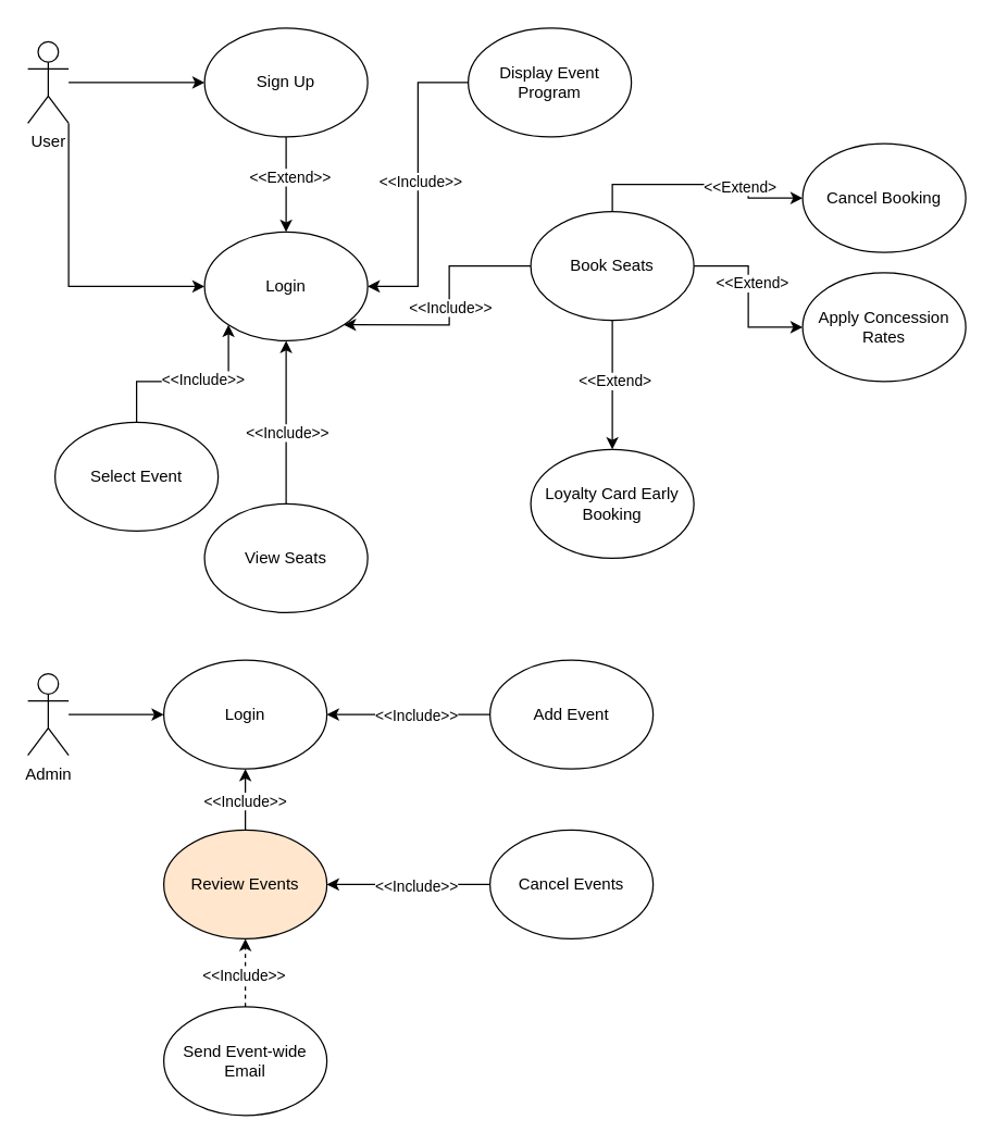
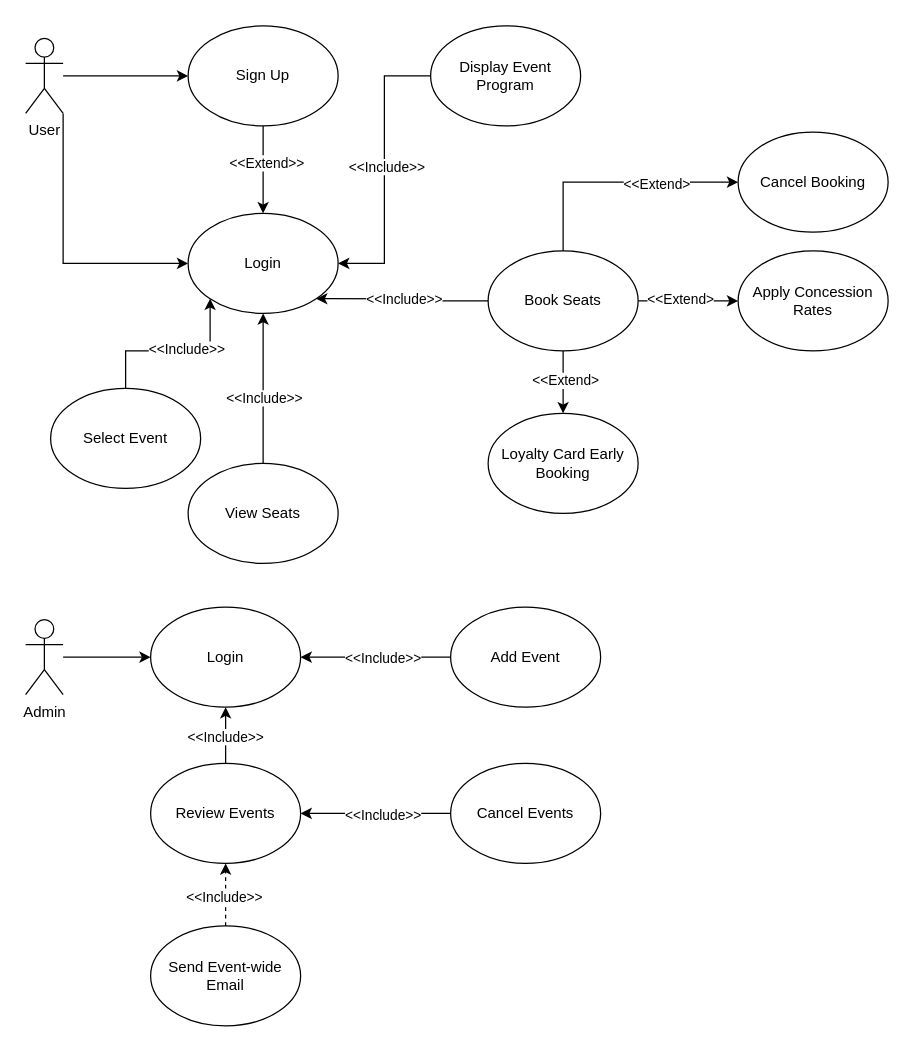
  <mxCell id="0" />
  <mxCell id="1" parent="0" />
  <mxCell id="2" style="edgeStyle=orthogonalEdgeStyle;rounded=0;orthogonalLoop=1;jettySize=auto;html=1;entryX=0;entryY=0.5;entryDx=0;entryDy=0;" edge="1" parent="1" source="4" target="21"><mxGeometry relative="1" as="geometry" /></mxCell>
  <mxCell id="3" style="edgeStyle=orthogonalEdgeStyle;rounded=0;orthogonalLoop=1;jettySize=auto;html=1;exitX=1;exitY=1;exitDx=0;exitDy=0;exitPerimeter=0;entryX=0;entryY=0.5;entryDx=0;entryDy=0;" edge="1" parent="1" source="4" target="22"><mxGeometry relative="1" as="geometry" /></mxCell>
  <mxCell id="4" value="User" style="shape=umlActor;verticalLabelPosition=bottom;verticalAlign=top;html=1;outlineConnect=0;" vertex="1" parent="1"><mxGeometry x="20" y="30" width="30" height="60" as="geometry" /></mxCell>
  <mxCell id="5" style="edgeStyle=orthogonalEdgeStyle;rounded=0;orthogonalLoop=1;jettySize=auto;html=1;exitX=0;exitY=0.5;exitDx=0;exitDy=0;entryX=1;entryY=1;entryDx=0;entryDy=0;" edge="1" parent="1" source="13" target="22"><mxGeometry relative="1" as="geometry" /></mxCell>
  <mxCell id="6" value="&amp;lt;&amp;lt;Include&amp;gt;&amp;gt;" style="edgeLabel;html=1;align=center;verticalAlign=middle;resizable=0;points=[];" vertex="1" connectable="0" parent="5"><mxGeometry x="-0.01" relative="1" as="geometry"><mxPoint as="offset" /></mxGeometry></mxCell>
  <mxCell id="7" style="edgeStyle=orthogonalEdgeStyle;rounded=0;orthogonalLoop=1;jettySize=auto;html=1;exitX=0.5;exitY=0;exitDx=0;exitDy=0;entryX=0;entryY=0.5;entryDx=0;entryDy=0;" edge="1" parent="1" source="13" target="18"><mxGeometry relative="1" as="geometry" /></mxCell>
  <mxCell id="8" value="&amp;lt;&amp;lt;Extend&amp;gt;" style="edgeLabel;html=1;align=center;verticalAlign=middle;resizable=0;points=[];" vertex="1" connectable="0" parent="7"><mxGeometry x="0.325" y="-1" relative="1" as="geometry"><mxPoint as="offset" /></mxGeometry></mxCell>
  <mxCell id="9" style="edgeStyle=orthogonalEdgeStyle;rounded=0;orthogonalLoop=1;jettySize=auto;html=1;exitX=0.5;exitY=1;exitDx=0;exitDy=0;entryX=0.5;entryY=0;entryDx=0;entryDy=0;" edge="1" parent="1" source="13" target="29"><mxGeometry relative="1" as="geometry" /></mxCell>
  <mxCell id="10" value="&amp;lt;&amp;lt;Extend&amp;gt;" style="edgeLabel;html=1;align=center;verticalAlign=middle;resizable=0;points=[];" vertex="1" connectable="0" parent="9"><mxGeometry x="-0.08" y="1" relative="1" as="geometry"><mxPoint as="offset" /></mxGeometry></mxCell>
  <mxCell id="11" style="edgeStyle=orthogonalEdgeStyle;rounded=0;orthogonalLoop=1;jettySize=auto;html=1;exitX=1;exitY=0.5;exitDx=0;exitDy=0;" edge="1" parent="1" source="13" target="17"><mxGeometry relative="1" as="geometry" /></mxCell>
  <mxCell id="12" value="&amp;lt;&amp;lt;Extend&amp;gt;" style="edgeLabel;html=1;align=center;verticalAlign=middle;resizable=0;points=[];" vertex="1" connectable="0" parent="11"><mxGeometry x="-0.175" y="2" relative="1" as="geometry"><mxPoint as="offset" /></mxGeometry></mxCell>
- <mxCell id="13" value="Book Seats" style="ellipse;whiteSpace=wrap;html=1;" vertex="1" parent="1"><mxGeometry x="390" y="155" width="120" height="80" as="geometry" /></mxCell>
+ <mxCell id="13" value="Book Seats" style="ellipse;whiteSpace=wrap;html=1;" vertex="1" parent="1"><mxGeometry x="390" y="200" width="120" height="80" as="geometry" /></mxCell>
  <mxCell id="14" style="edgeStyle=orthogonalEdgeStyle;rounded=0;orthogonalLoop=1;jettySize=auto;html=1;exitX=0.5;exitY=0;exitDx=0;exitDy=0;entryX=0.5;entryY=1;entryDx=0;entryDy=0;" edge="1" parent="1" source="16" target="22"><mxGeometry relative="1" as="geometry" /></mxCell>
  <mxCell id="15" value="&amp;lt;&amp;lt;Include&amp;gt;&amp;gt;" style="edgeLabel;html=1;align=center;verticalAlign=middle;resizable=0;points=[];" vertex="1" connectable="0" parent="14"><mxGeometry x="-0.117" relative="1" as="geometry"><mxPoint as="offset" /></mxGeometry></mxCell>
  <mxCell id="16" value="View Seats" style="ellipse;whiteSpace=wrap;html=1;" vertex="1" parent="1"><mxGeometry x="150" y="370" width="120" height="80" as="geometry" /></mxCell>
  <mxCell id="17" value="Apply Concession Rates" style="ellipse;whiteSpace=wrap;html=1;" vertex="1" parent="1"><mxGeometry x="590" y="200" width="120" height="80" as="geometry" /></mxCell>
  <mxCell id="18" value="Cancel Booking" style="ellipse;whiteSpace=wrap;html=1;" vertex="1" parent="1"><mxGeometry x="590" y="105" width="120" height="80" as="geometry" /></mxCell>
  <mxCell id="19" style="edgeStyle=orthogonalEdgeStyle;rounded=0;orthogonalLoop=1;jettySize=auto;html=1;exitX=0.5;exitY=1;exitDx=0;exitDy=0;entryX=0.5;entryY=0;entryDx=0;entryDy=0;" edge="1" parent="1" source="21" target="22"><mxGeometry relative="1" as="geometry" /></mxCell>
  <mxCell id="20" value="&amp;lt;&amp;lt;Extend&amp;gt;&amp;gt;" style="edgeLabel;html=1;align=center;verticalAlign=middle;resizable=0;points=[];" vertex="1" connectable="0" parent="19"><mxGeometry x="-0.171" y="2" relative="1" as="geometry"><mxPoint as="offset" /></mxGeometry></mxCell>
  <mxCell id="21" value="Sign Up" style="ellipse;whiteSpace=wrap;html=1;" vertex="1" parent="1"><mxGeometry x="150" y="20" width="120" height="80" as="geometry" /></mxCell>
  <mxCell id="22" value="Login" style="ellipse;whiteSpace=wrap;html=1;" vertex="1" parent="1"><mxGeometry x="150" y="170" width="120" height="80" as="geometry" /></mxCell>
  <mxCell id="23" style="edgeStyle=orthogonalEdgeStyle;rounded=0;orthogonalLoop=1;jettySize=auto;html=1;exitX=0.5;exitY=0;exitDx=0;exitDy=0;entryX=0;entryY=1;entryDx=0;entryDy=0;" edge="1" parent="1" source="25" target="22"><mxGeometry relative="1" as="geometry" /></mxCell>
  <mxCell id="24" value="&amp;lt;&amp;lt;Include&amp;gt;&amp;gt;" style="edgeLabel;html=1;align=center;verticalAlign=middle;resizable=0;points=[];" vertex="1" connectable="0" parent="23"><mxGeometry x="0.12" y="2" relative="1" as="geometry"><mxPoint as="offset" /></mxGeometry></mxCell>
  <mxCell id="25" value="Select Event" style="ellipse;whiteSpace=wrap;html=1;" vertex="1" parent="1"><mxGeometry x="40" y="310" width="120" height="80" as="geometry" /></mxCell>
  <mxCell id="26" style="edgeStyle=orthogonalEdgeStyle;rounded=0;orthogonalLoop=1;jettySize=auto;html=1;exitX=0;exitY=0.5;exitDx=0;exitDy=0;entryX=1;entryY=0.5;entryDx=0;entryDy=0;" edge="1" parent="1" source="28" target="22"><mxGeometry relative="1" as="geometry" /></mxCell>
  <mxCell id="27" value="&amp;lt;&amp;lt;Include&amp;gt;&amp;gt;" style="edgeLabel;html=1;align=center;verticalAlign=middle;resizable=0;points=[];" vertex="1" connectable="0" parent="26"><mxGeometry x="-0.027" y="1" relative="1" as="geometry"><mxPoint as="offset" /></mxGeometry></mxCell>
  <mxCell id="28" value="Display Event Program" style="ellipse;whiteSpace=wrap;html=1;" vertex="1" parent="1"><mxGeometry x="344" y="20" width="120" height="80" as="geometry" /></mxCell>
  <mxCell id="29" value="Loyalty Card Early Booking" style="ellipse;whiteSpace=wrap;html=1;" vertex="1" parent="1"><mxGeometry x="390" y="330" width="120" height="80" as="geometry" /></mxCell>
  <mxCell id="30" style="edgeStyle=orthogonalEdgeStyle;rounded=0;orthogonalLoop=1;jettySize=auto;html=1;entryX=0;entryY=0.5;entryDx=0;entryDy=0;" edge="1" parent="1" source="31" target="32"><mxGeometry relative="1" as="geometry" /></mxCell>
  <mxCell id="31" value="Admin" style="shape=umlActor;verticalLabelPosition=bottom;verticalAlign=top;html=1;outlineConnect=0;" vertex="1" parent="1"><mxGeometry x="20" y="495" width="30" height="60" as="geometry" /></mxCell>
  <mxCell id="32" value="Login" style="ellipse;whiteSpace=wrap;html=1;" vertex="1" parent="1"><mxGeometry x="120" y="485" width="120" height="80" as="geometry" /></mxCell>
  <mxCell id="33" style="edgeStyle=orthogonalEdgeStyle;rounded=0;orthogonalLoop=1;jettySize=auto;html=1;exitX=0;exitY=0.5;exitDx=0;exitDy=0;entryX=1;entryY=0.5;entryDx=0;entryDy=0;" edge="1" parent="1" source="35" target="32"><mxGeometry relative="1" as="geometry" /></mxCell>
  <mxCell id="34" value="&amp;lt;&amp;lt;Include&amp;gt;&amp;gt;" style="edgeLabel;html=1;align=center;verticalAlign=middle;resizable=0;points=[];" vertex="1" connectable="0" parent="33"><mxGeometry x="-0.086" relative="1" as="geometry"><mxPoint as="offset" /></mxGeometry></mxCell>
  <mxCell id="35" value="Add Event" style="ellipse;whiteSpace=wrap;html=1;" vertex="1" parent="1"><mxGeometry x="360" y="485" width="120" height="80" as="geometry" /></mxCell>
  <mxCell id="36" style="edgeStyle=orthogonalEdgeStyle;rounded=0;orthogonalLoop=1;jettySize=auto;html=1;exitX=0;exitY=0.5;exitDx=0;exitDy=0;entryX=1;entryY=0.5;entryDx=0;entryDy=0;" edge="1" parent="1" source="38" target="41"><mxGeometry relative="1" as="geometry" /></mxCell>
  <mxCell id="37" value="&amp;lt;&amp;lt;Include&amp;gt;&amp;gt;" style="edgeLabel;html=1;align=center;verticalAlign=middle;resizable=0;points=[];" vertex="1" connectable="0" parent="36"><mxGeometry x="-0.086" y="1" relative="1" as="geometry"><mxPoint as="offset" /></mxGeometry></mxCell>
  <mxCell id="38" value="Cancel Events" style="ellipse;whiteSpace=wrap;html=1;" vertex="1" parent="1"><mxGeometry x="360" y="610" width="120" height="80" as="geometry" /></mxCell>
  <mxCell id="39" style="edgeStyle=orthogonalEdgeStyle;rounded=0;orthogonalLoop=1;jettySize=auto;html=1;entryX=0.5;entryY=1;entryDx=0;entryDy=0;" edge="1" parent="1" source="41" target="32"><mxGeometry relative="1" as="geometry" /></mxCell>
  <mxCell id="40" value="&amp;lt;&amp;lt;Include&amp;gt;&amp;gt;" style="edgeLabel;html=1;align=center;verticalAlign=middle;resizable=0;points=[];" vertex="1" connectable="0" parent="39"><mxGeometry x="-0.022" y="1" relative="1" as="geometry"><mxPoint as="offset" /></mxGeometry></mxCell>
- <mxCell id="41" value="Review Events" style="ellipse;whiteSpace=wrap;html=1;fillColor=#ffe6cc;" vertex="1" parent="1"><mxGeometry x="120" y="610" width="120" height="80" as="geometry" /></mxCell>
+ <mxCell id="41" value="Review Events" style="ellipse;whiteSpace=wrap;html=1;" vertex="1" parent="1"><mxGeometry x="120" y="610" width="120" height="80" as="geometry" /></mxCell>
  <mxCell id="42" style="edgeStyle=orthogonalEdgeStyle;rounded=0;orthogonalLoop=1;jettySize=auto;html=1;dashed=1;" edge="1" parent="1" source="44" target="41"><mxGeometry relative="1" as="geometry" /></mxCell>
  <mxCell id="43" value="&amp;lt;&amp;lt;Include&amp;gt;&amp;gt;" style="edgeLabel;html=1;align=center;verticalAlign=middle;resizable=0;points=[];" vertex="1" connectable="0" parent="42"><mxGeometry x="-0.04" y="2" relative="1" as="geometry"><mxPoint as="offset" /></mxGeometry></mxCell>
  <mxCell id="44" value="Send Event-wide Email" style="ellipse;whiteSpace=wrap;html=1;" vertex="1" parent="1"><mxGeometry x="120" y="740" width="120" height="80" as="geometry" /></mxCell>
